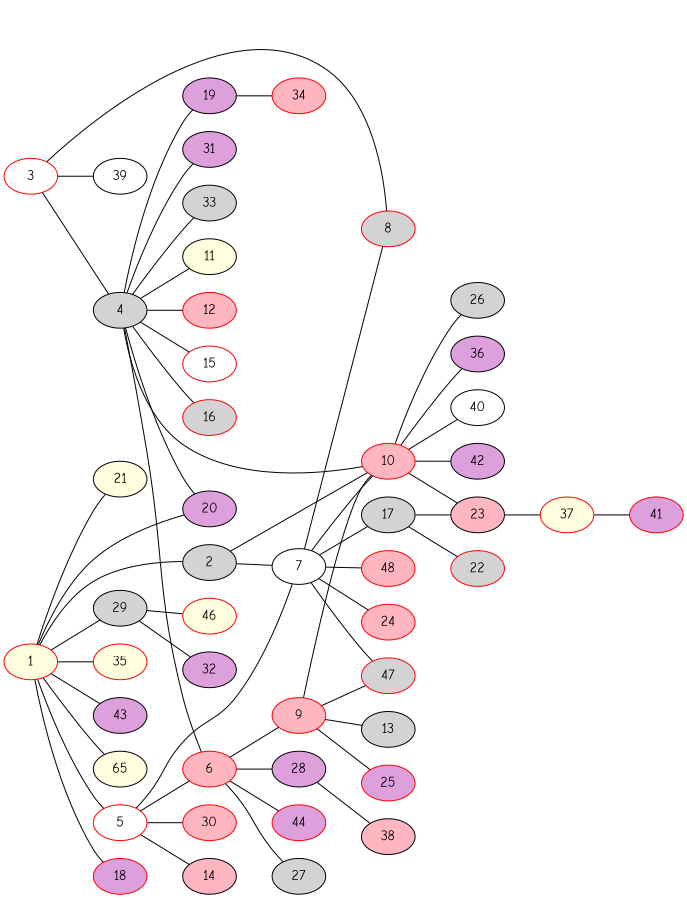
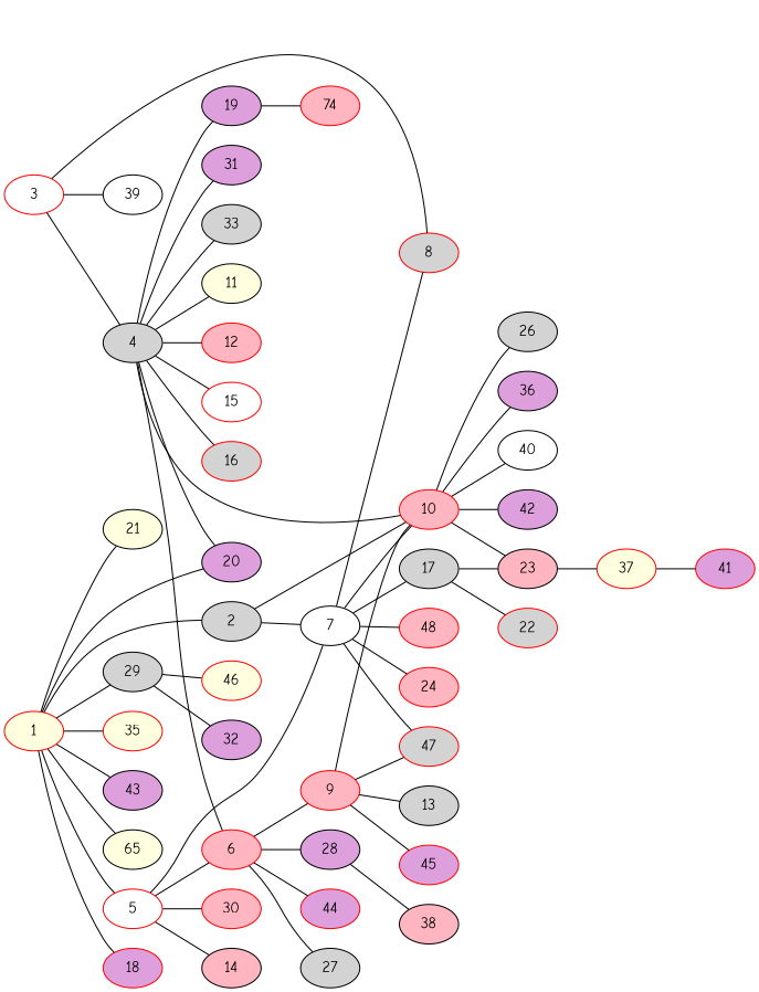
  graph {
    fontname="Comic Neue"
    rankdir=LR
    node [color=black fillcolor=lightgrey fontname="Comic Neue" style=filled]
    edge [fontname="Comic Neue"]
    1 [color=red fillcolor=lightyellow]
    2
    5 [color=red fillcolor=white]
    18 [color=red fillcolor=plum]
    20 [fillcolor=plum]
    21 [fillcolor=lightyellow]
    29
    35 [color=red fillcolor=lightyellow]
    43 [fillcolor=plum]
    n10 [fillcolor=lightyellow label=65]
    7 [fillcolor=white]
    10 [color=red fillcolor=lightpink]
    6 [color=red fillcolor=lightpink]
    14 [fillcolor=lightpink]
    30 [color=red fillcolor=lightpink]
    32 [fillcolor=plum]
    46 [color=red fillcolor=lightyellow]
    3 [color=red fillcolor=white]
    4
    8 [color=red]
    39 [fillcolor=white]
    17
    24 [color=red fillcolor=lightpink]
    47 [color=red]
    48 [color=red fillcolor=lightpink]
    23 [fillcolor=lightpink]
    26
    36 [fillcolor=plum]
    40 [fillcolor=white]
    42 [fillcolor=plum]
    11 [fillcolor=lightyellow]
    12 [color=red fillcolor=lightpink]
    15 [color=red fillcolor=white]
    16 [color=red]
    19 [fillcolor=plum]
    31 [fillcolor=plum]
    33
    9 [color=red fillcolor=lightpink]
    27
    28 [fillcolor=plum]
    44 [color=red fillcolor=plum]
-   34 [color=red fillcolor=lightpink]
+   34 [color=red fillcolor=lightpink label=74]
    13
-   25 [color=red fillcolor=plum]
+   25 [color=red fillcolor=plum label=45]
    38 [fillcolor=lightpink]
    22 [color=red]
    37 [color=red fillcolor=lightyellow]
    41 [color=red fillcolor=plum]
    1 -- 2
    1 -- 5
    1 -- 18
    1 -- 20
    1 -- 21
    1 -- 29
    1 -- 35
    1 -- 43
    1 -- n10
    2 -- 7
    2 -- 10
    5 -- 7
    5 -- 6
    5 -- 14
    5 -- 30
    29 -- 32
    29 -- 46
    7 -- 10
    7 -- 8
    7 -- 17
    7 -- 24
    7 -- 47
    7 -- 48
    10 -- 23
    10 -- 26
    10 -- 36
    10 -- 40
    10 -- 42
    6 -- 9
    6 -- 27
    6 -- 28
    6 -- 44
    3 -- 4
    3 -- 8
    3 -- 39
    4 -- 20
    4 -- 10
    4 -- 6
    4 -- 11
    4 -- 12
    4 -- 15
    4 -- 16
    4 -- 19
    4 -- 31
    4 -- 33
    17 -- 23
    17 -- 22
    23 -- 37
    19 -- 34
    9 -- 10
    9 -- 47
    9 -- 13
    9 -- 25
    28 -- 38
    37 -- 41
  }
